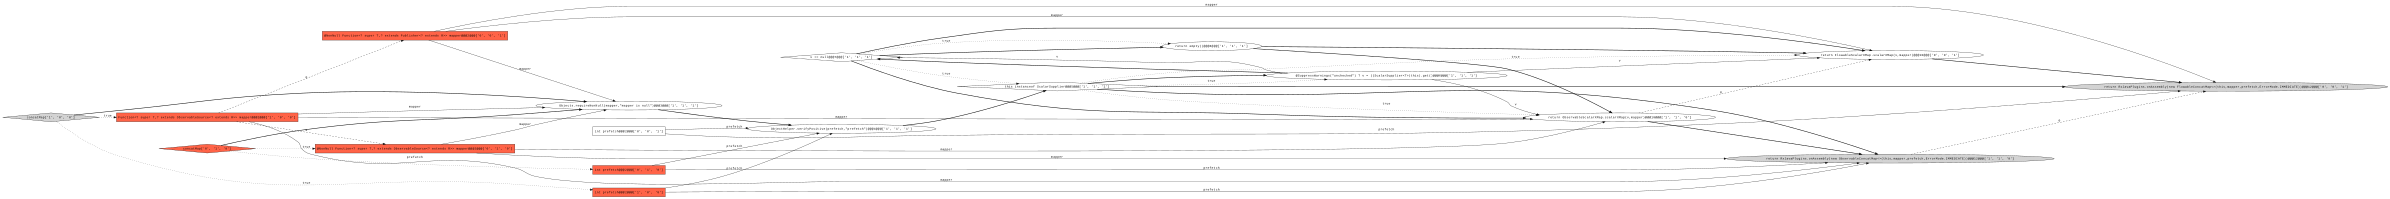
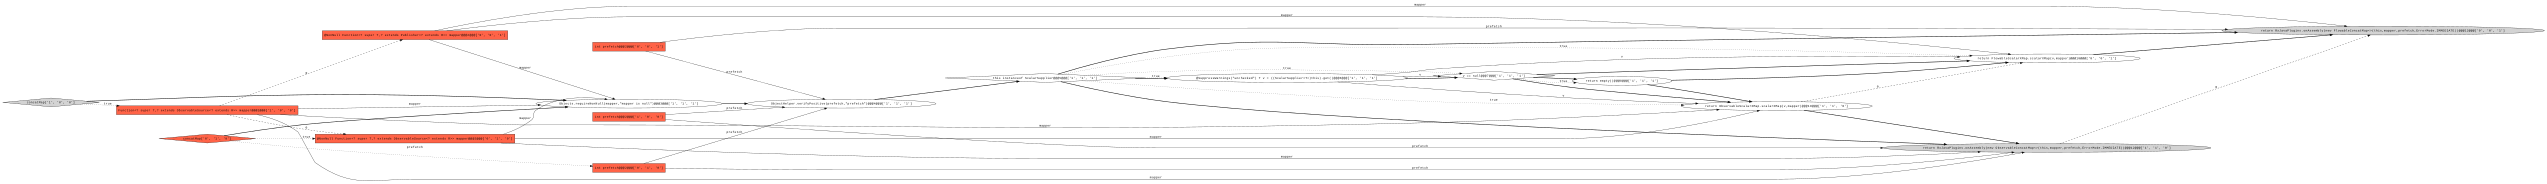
  digraph {
    fontname="Liberation Mono"
    rankdir=LR
    node [fillcolor=white fontname="Liberation Mono" shape=ellipse style=filled]
    edge [fontname="Liberation Mono" style=solid]
    n1 [label="v == null@@@7@@@['1', '1', '1']" shape=diamond]
    n2 [label="return empty()@@@8@@@['1', '1', '1']"]
    n3 [label="return ObservableScalarXMap.scalarXMap(v,mapper)@@@10@@@['1', '1', '0']"]
    n4 [label="return FlowableScalarXMap.scalarXMap(v,mapper)@@@10@@@['0', '0', '1']"]
    n5 [fillcolor=lightgray label="return RxJavaPlugins.onAssembly(new ObservableConcatMap<>(this,mapper,prefetch,ErrorMode.IMMEDIATE))@@@12@@@['1', '1', '0']"]
    n6 [fillcolor=lightgray label="return RxJavaPlugins.onAssembly(new FlowableConcatMap<>(this,mapper,prefetch,ErrorMode.IMMEDIATE))@@@12@@@['0', '0', '1']"]
    n7 [fillcolor=lightgray label="concatMap['1', '0', '0']" shape=diamond]
    n8 [fillcolor=tomato label="Function<? super T,? extends ObservableSource<? extends R>> mapper@@@2@@@['1', '0', '0']" shape=box]
    n9 [fillcolor=tomato label="int prefetch@@@2@@@['1', '0', '0']" shape=box]
    n10 [label="Objects.requireNonNull(mapper,\"mapper is null\")@@@3@@@['1', '1', '1']"]
    n11 [fillcolor=tomato label="@NonNull Function<? super T,? extends ObservableSource<? extends R>> mapper@@@2@@@['0', '1', '0']" shape=box]
    n12 [fillcolor=tomato label="@NonNull Function<? super T,? extends Publisher<? extends R>> mapper@@@2@@@['0', '0', '1']" shape=box]
    n13 [label="ObjectHelper.verifyPositive(prefetch,\"prefetch\")@@@4@@@['1', '1', '1']"]
    n14 [label="this instanceof ScalarSupplier@@@5@@@['1', '1', '1']" shape=diamond]
    n15 [label="@SuppressWarnings(\"unchecked\") T v = ((ScalarSupplier<T>)this).get()@@@6@@@['1', '1', '1']"]
    n16 [fillcolor=tomato label="int prefetch@@@2@@@['0', '1', '0']" shape=box]
    n17 [fillcolor=tomato label="concatMap['0', '1', '0']" shape=diamond]
-   n18 [label="int prefetch@@@2@@@['0', '0', '1']" shape=box]
+   n18 [fillcolor=tomato label="int prefetch@@@2@@@['0', '0', '1']" shape=box]
    n1 -> n2 [label=true style=dotted]
    n1 -> n2 [style=bold]
    n1 -> n3 [style=bold]
    n1 -> n4 [style=bold]
    n2 -> n3 [style=bold]
    n2 -> n4 [style=bold]
    n3 -> n4 [label=0 style=dashed]
    n3 -> n5 [style=bold]
    n4 -> n6 [style=bold]
    n5 -> n6 [label=0 style=dashed]
    n7 -> n8 [label=true style=dotted]
-   n7 -> n9 [label=true style=dotted]
    n7 -> n10 [style=bold]
    n8 -> n3 [label=mapper]
    n8 -> n5 [label=mapper]
    n8 -> n10 [label=mapper]
    n8 -> n11 [label=0 style=dashed]
    n8 -> n12 [label=0 style=dashed]
    n9 -> n5 [label=prefetch]
    n9 -> n13 [label=prefetch]
    n10 -> n13 [style=bold]
    n11 -> n3 [label=mapper]
    n11 -> n5 [label=mapper]
    n11 -> n10 [label=mapper]
    n12 -> n4 [label=mapper]
    n12 -> n6 [label=mapper]
    n12 -> n10 [label=mapper]
    n13 -> n14 [style=bold]
-   n1 -> n14 [label=true style=dotted]
+   n14 -> n1 [label=true style=dotted]
    n14 -> n3 [label=true style=dotted]
    n14 -> n4 [label=true style=dotted]
    n14 -> n5 [style=bold]
    n14 -> n6 [style=bold]
    n14 -> n15 [style=bold]
    n14 -> n15 [label=true style=dotted]
    n15 -> n1 [style=bold]
    n15 -> n1 [label=v]
    n15 -> n3 [label=v]
    n15 -> n4 [label=v]
    n16 -> n5 [label=prefetch]
    n16 -> n13 [label=prefetch]
    n17 -> n10 [style=bold]
    n17 -> n11 [label=true style=dotted]
    n17 -> n16 [label=prefetch style=dotted]
    n18 -> n6 [label=prefetch]
    n18 -> n13 [label=prefetch]
  }
